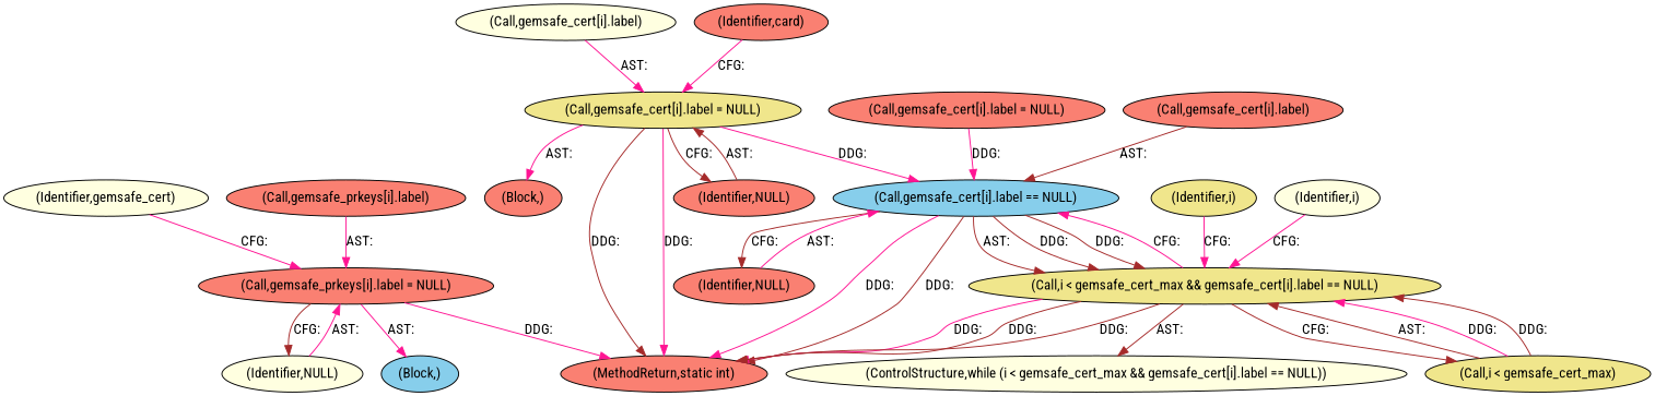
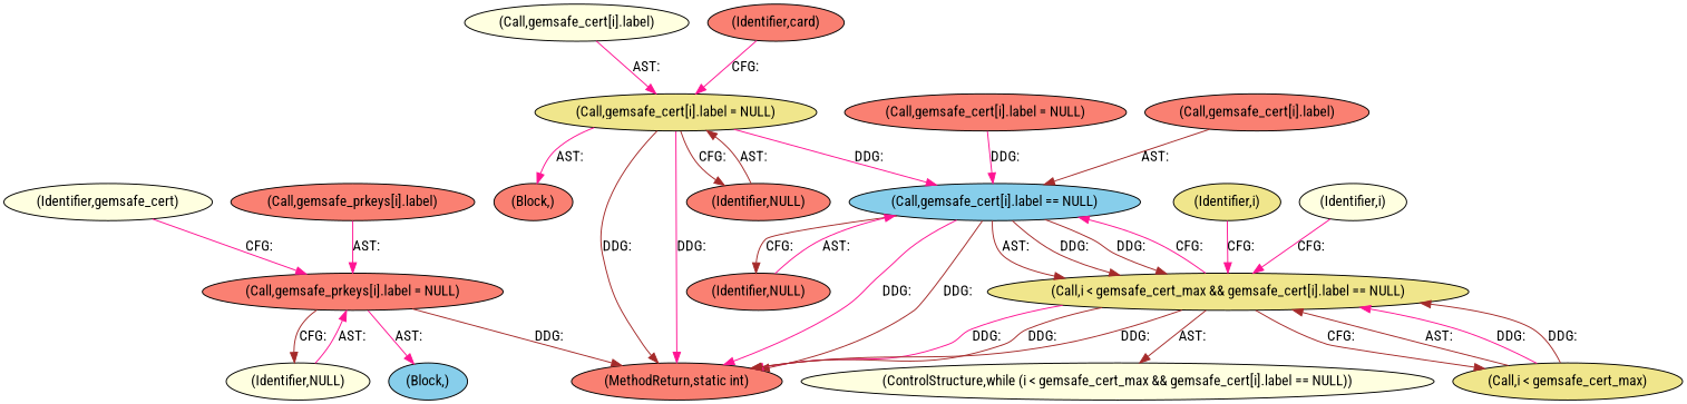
  digraph {
    fontname="Roboto Condensed"
    node [fillcolor=salmon fontname="Roboto Condensed" style=filled]
    edge [color=deeppink fontname="Roboto Condensed"]
    n1 [fillcolor=khaki label="(Call,gemsafe_cert[i].label = NULL)"]
    n2 [fillcolor=skyblue label="(Call,gemsafe_cert[i].label == NULL)"]
    n3 [label="(MethodReturn,static int)"]
    n4 [label="(Block,)"]
    n5 [label="(Identifier,NULL)"]
    n6 [fillcolor=khaki label="(Call,i < gemsafe_cert_max && gemsafe_cert[i].label == NULL)"]
    n7 [label="(Identifier,NULL)"]
    n8 [fillcolor=lightyellow label="(ControlStructure,while (i < gemsafe_cert_max && gemsafe_cert[i].label == NULL))"]
    n9 [fillcolor=khaki label="(Call,i < gemsafe_cert_max)"]
    n10 [label="(Call,gemsafe_prkeys[i].label = NULL)"]
    n11 [fillcolor=skyblue label="(Block,)"]
    n12 [fillcolor=lightyellow label="(Identifier,NULL)"]
    n13 [fillcolor=khaki label="(Identifier,i)"]
    n14 [fillcolor=lightyellow label="(Call,gemsafe_cert[i].label)"]
    n15 [fillcolor=lightyellow label="(Identifier,i)"]
    n16 [label="(Identifier,card)"]
    n17 [label="(Call,gemsafe_cert[i].label = NULL)"]
    n18 [fillcolor=lightyellow label="(Identifier,gemsafe_cert)"]
    n19 [label="(Call,gemsafe_cert[i].label)"]
    n20 [label="(Call,gemsafe_prkeys[i].label)"]
    n1 -> n2 [label="DDG: "]
    n1 -> n3 [color=brown label="DDG: "]
    n1 -> n3 [label="DDG: "]
    n1 -> n4 [label="AST: "]
    n1 -> n5 [color=brown label="CFG: "]
    n2 -> n3 [label="DDG: "]
    n2 -> n3 [color=brown label="DDG: "]
    n2 -> n6 [color=brown label="AST: "]
    n2 -> n6 [color=brown label="DDG: "]
    n2 -> n6 [color=brown label="DDG: "]
    n2 -> n7 [color=brown label="CFG: "]
    n5 -> n1 [color=brown label="AST: "]
    n6 -> n2 [label="CFG: "]
    n6 -> n3 [label="DDG: "]
    n6 -> n3 [color=brown label="DDG: "]
    n6 -> n3 [color=brown label="DDG: "]
    n6 -> n8 [color=brown label="AST: "]
    n6 -> n9 [color=brown label="CFG: "]
    n7 -> n2 [label="AST: "]
    n9 -> n6 [color=brown label="AST: "]
    n9 -> n6 [label="DDG: "]
    n9 -> n6 [color=brown label="DDG: "]
-   n10 -> n3 [label="DDG: "]
+   n10 -> n3 [color=brown label="DDG: "]
    n10 -> n11 [label="AST: "]
    n10 -> n12 [color=brown label="CFG: "]
    n12 -> n10 [label="AST: "]
    n13 -> n6 [label="CFG: "]
    n14 -> n1 [label="AST: "]
    n15 -> n6 [label="CFG: "]
    n16 -> n1 [label="CFG: "]
    n17 -> n2 [label="DDG: "]
    n18 -> n10 [label="CFG: "]
    n19 -> n2 [color=brown label="AST: "]
    n20 -> n10 [label="AST: "]
  }
